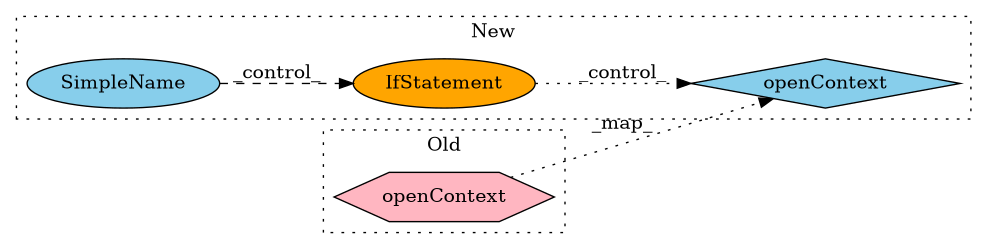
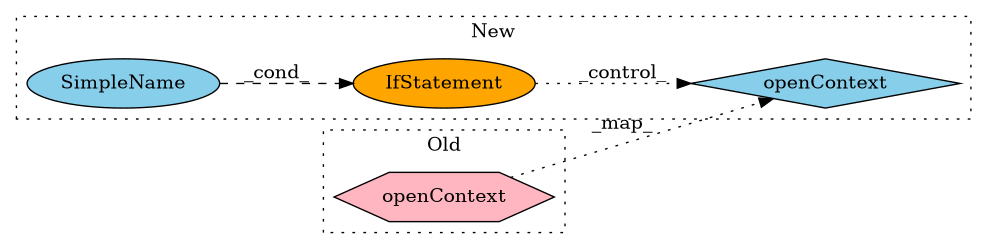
  digraph {
    rankdir=LR
    node [a=32 l="12,1" shape=ellipse style=filled fillcolor=skyblue]
    edge [style=dotted]
    n1 [label=openContext s="13075,13108" shape=diamond]
    n2 [a=25 l="4,2" label=IfStatement s="13051,13060" fillcolor=orange]
    n3 [a=42 l=5 label=SimpleName s=13055]
    n4 [label=openContext s="14154,14187" shape=hexagon fillcolor=lightpink]
    subgraph cluster_1 {
      label=New
      style=dotted
      n1
      n2
      n3
    }
    subgraph cluster_2 {
      label=Old
      style=dotted
      n4
    }
    n2 -> n1 [label=_control_]
-   n3 -> n2 [label=_control_ style=dashed]
+   n3 -> n2 [label=_cond_ style=dashed]
    n4 -> n1 [label=_map_]
  }
